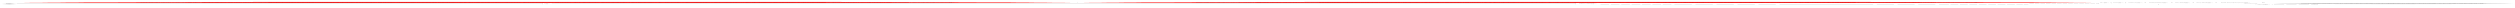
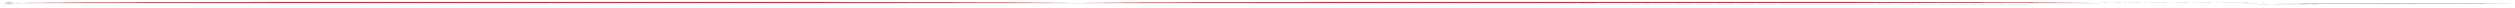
  digraph {
    fontname=Inter
    rankdir=LR
    node [fillcolor=white fontname=Inter shape=ellipse style=filled]
    edge [fontname=Inter style=bold]
    n1 [fillcolor=lightgray label="assertQ(req,facetPivotPrefix + \"/str(@name='field'((.='place_t'(\",facetPivotPrefix + \"(str(@name='value'((.='dublin'((/arr(@name='pivot'(/lst(1(/str(@name='value'((.='microsoft'(\",facetPivotPrefix + \"(str(@name='value'((.='dublin'((/arr(@name='pivot'(/lst(1(/int(@name='count'((.=4(\",facetPivotPrefix + \"(str(@name='value'((.='dublin'((/arr(@name='pivot'(/lst(2(/str(@name='value'((.='polecat'(\",facetPivotPrefix + \"(str(@name='value'((.='dublin'((/arr(@name='pivot'(/lst(2(/int(@name='count'((.=4(\",facetPivotPrefix + \"(str(@name='value'((.='dublin'((/arr(@name='pivot'(/lst(3(/str(@name='value'((.='null'(\",facetPivotPrefix + \"(str(@name='value'((.='dublin'((/arr(@name='pivot'(/lst(3(/int(@name='count'((.=3(\",facetPivotPrefix + \"(str(@name='value'((.='dublin'((/arr(@name='pivot'(/lst(4(/str(@name='value'((.='fujitsu'(\",facetPivotPrefix + \"(str(@name='value'((.='dublin'((/arr(@name='pivot'(/lst(4(/int(@name='count'((.=2(\")@@@13@@@['0', '0', '1']"]
    n2 [label="params.set(\"f.place_t.\" + FacetParams.FACET_LIMIT,1)@@@9@@@['0', '0', '1']"]
    n3 [label="params.set(\"f.company_t.\" + FacetParams.FACET_LIMIT,4)@@@10@@@['0', '0', '1']"]
    n4 [label="final String facetPivotPrefix = \"//lst(@name='facet_counts'(/lst(@name='facet_pivot'(/arr(@name='place_t,company_t'(/lst\"@@@11@@@['0', '0', '1']"]
    n5 [label="final ModifiableSolrParams params = new ModifiableSolrParams()@@@4@@@['0', '0', '1']"]
    n6 [label="params.add(\"q\",\"*:*\")@@@5@@@['0', '0', '1']"]
    n7 [label="SolrQueryRequest req = req(params)@@@12@@@['0', '0', '1']"]
    n8 [label="params.add(\"facet\",\"true\")@@@6@@@['0', '0', '1']"]
    n9 [fillcolor=red label="assertQ(\"/schema/?indent=on&wt=xml\",\"count(/response/lst(@name='schema'(/str(@name='name'() = 1\",\"/response/lst(@name='schema'(/str(@name='name'((.='test-rest'(\",\"count(/response/lst(@name='schema'(/float(@name='version'() = 1\",\"/response/lst(@name='schema'(/float(@name='version'((.='1.6'(\",\"count(/response/lst(@name='schema'(/str(@name='uniqueKey'() = 1\",\"/response/lst(@name='schema'(/str(@name='uniqueKey'((.='id'(\",\"(/response/lst(@name='schema'(/arr(@name='fieldTypes'(/lst/str(@name='name'()(1( = 'HTMLstandardtok'\",\"(/response/lst(@name='schema'(/arr(@name='fieldTypes'(/lst/str(@name='name'()(2( = 'HTMLredtok'\",\"(/response/lst(@name='schema'(/arr(@name='fieldTypes'(/lst/str(@name='name'()(3( = 'boolean'\",\"(/response/lst(@name='schema'(/arr(@name='fields'(/lst/str(@name='name'()(1( = 'HTMLstandardtok'\",\"(/response/lst(@name='schema'(/arr(@name='fields'(/lst/str(@name='name'()(2( = 'HTMLredtok'\",\"(/response/lst(@name='schema'(/arr(@name='fields'(/lst/str(@name='name'()(3( = '_version_'\",\"(/response/lst(@name='schema'(/arr(@name='dynamicFields'(/lst/str(@name='name'()(1( = '*_coordinate'\",\"(/response/lst(@name='schema'(/arr(@name='dynamicFields'(/lst/str(@name='name'()(2( = 'ignored_*'\",\"(/response/lst(@name='schema'(/arr(@name='dynamicFields'(/lst/str(@name='name'()(3( = '*_mfacet'\",\"/response/lst(@name='schema'(/arr(@name='copyFields'(/lst( str(@name='source'((.='title'(\" + \" and str(@name='dest'((.='title_stemmed'(\" + \" and int(@name='maxChars'((.='200'((\",\"/response/lst(@name='schema'(/arr(@name='copyFields'(/lst( str(@name='source'((.='title'(\" + \" and str(@name='dest'((.='dest_sub_no_ast_s'((\",\"/response/lst(@name='schema'(/arr(@name='copyFields'(/lst( str(@name='source'((.='*_i'(\" + \" and str(@name='dest'((.='title'((\",\"/response/lst(@name='schema'(/arr(@name='copyFields'(/lst( str(@name='source'((.='*_i'(\" + \" and str(@name='dest'((.='*_s'((\",\"/response/lst(@name='schema'(/arr(@name='copyFields'(/lst( str(@name='source'((.='*_i'(\" + \" and str(@name='dest'((.='*_dest_sub_s'((\",\"/response/lst(@name='schema'(/arr(@name='copyFields'(/lst( str(@name='source'((.='*_i'(\" + \" and str(@name='dest'((.='dest_sub_no_ast_s'((\",\"/response/lst(@name='schema'(/arr(@name='copyFields'(/lst( str(@name='source'((.='*_src_sub_i'(\" + \" and str(@name='dest'((.='title'((\",\"/response/lst(@name='schema'(/arr(@name='copyFields'(/lst( str(@name='source'((.='*_src_sub_i'(\" + \" and str(@name='dest'((.='*_s'((\",\"/response/lst(@name='schema'(/arr(@name='copyFields'(/lst( str(@name='source'((.='*_src_sub_i'(\" + \" and str(@name='dest'((.='*_dest_sub_s'((\",\"/response/lst(@name='schema'(/arr(@name='copyFields'(/lst( str(@name='source'((.='*_src_sub_i'(\" + \" and str(@name='dest'((.='dest_sub_no_ast_s'((\",\"/response/lst(@name='schema'(/arr(@name='copyFields'(/lst( str(@name='source'((.='src_sub_no_ast_i'(\" + \" and str(@name='dest'((.='title'((\",\"/response/lst(@name='schema'(/arr(@name='copyFields'(/lst( str(@name='source'((.='src_sub_no_ast_i'(\" + \" and str(@name='dest'((.='*_s'((\",\"/response/lst(@name='schema'(/arr(@name='copyFields'(/lst( str(@name='source'((.='src_sub_no_ast_i'(\" + \" and str(@name='dest'((.='*_dest_sub_s'((\",\"/response/lst(@name='schema'(/arr(@name='copyFields'(/lst( str(@name='source'((.='src_sub_no_ast_i'(\" + \" and str(@name='dest'((.='dest_sub_no_ast_s'((\",\"/response/lst(@name='schema'(/arr(@name='copyFields'(/lst( str(@name='source'((.='title_*'(\" + \" and str(@name='dest'((.='text'((\",\"/response/lst(@name='schema'(/arr(@name='copyFields'(/lst( str(@name='source'((.='title_*'(\" + \" and str(@name='dest'((.='*_s'((\",\"/response/lst(@name='schema'(/arr(@name='copyFields'(/lst( str(@name='source'((.='title_*'(\" + \" and str(@name='dest'((.='*_dest_sub_s'((\",\"/response/lst(@name='schema'(/arr(@name='copyFields'(/lst( str(@name='source'((.='title_*'(\" + \" and str(@name='dest'((.='dest_sub_no_ast_s'((\")@@@3@@@['0', '1', '0']"]
    n10 [label="params.add(\"facet.pivot\",\"place_t,company_t\")@@@7@@@['0', '0', '1']"]
    n11 [label="params.set(FacetParams.FACET_SORT,FacetParams.FACET_SORT_COUNT)@@@8@@@['0', '0', '1']"]
    n12 [fillcolor=lightgray label="testPivotIndividualFacetLimit['0', '0', '1']" shape=diamond]
    n13 [label="index()@@@3@@@['0', '0', '1']"]
+   n14 [fillcolor=lightgray label="testXMLResponse['1', '0', '0']" shape=diamond]
    n15 [fillcolor=red label="assertQ(\"/schema/?indent=on&wt=xml\",\"count(/response/lst(@name='schema'(/str(@name='name'() = 1\",\"/response/lst(@name='schema'(/str(@name='name'((.='test-rest'(\",\"count(/response/lst(@name='schema'(/float(@name='version'() = 1\",\"/response/lst(@name='schema'(/float(@name='version'((.='1.6'(\",\"count(/response/lst(@name='schema'(/str(@name='uniqueKey'() = 1\",\"/response/lst(@name='schema'(/str(@name='uniqueKey'((.='id'(\",\"count(/response/lst(@name='schema'(/str(@name='defaultSearchField'() = 1\",\"/response/lst(@name='schema'(/str(@name='defaultSearchField'((.='text'(\",\"(/response/lst(@name='schema'(/arr(@name='fieldTypes'(/lst/str(@name='name'()(1( = 'HTMLstandardtok'\",\"(/response/lst(@name='schema'(/arr(@name='fieldTypes'(/lst/str(@name='name'()(2( = 'HTMLredtok'\",\"(/response/lst(@name='schema'(/arr(@name='fieldTypes'(/lst/str(@name='name'()(3( = 'boolean'\",\"(/response/lst(@name='schema'(/arr(@name='fields'(/lst/str(@name='name'()(1( = 'HTMLstandardtok'\",\"(/response/lst(@name='schema'(/arr(@name='fields'(/lst/str(@name='name'()(2( = 'HTMLredtok'\",\"(/response/lst(@name='schema'(/arr(@name='fields'(/lst/str(@name='name'()(3( = '_version_'\",\"(/response/lst(@name='schema'(/arr(@name='dynamicFields'(/lst/str(@name='name'()(1( = '*_coordinate'\",\"(/response/lst(@name='schema'(/arr(@name='dynamicFields'(/lst/str(@name='name'()(2( = 'ignored_*'\",\"(/response/lst(@name='schema'(/arr(@name='dynamicFields'(/lst/str(@name='name'()(3( = '*_mfacet'\",\"/response/lst(@name='schema'(/arr(@name='copyFields'(/lst( str(@name='source'((.='title'(\" + \" and str(@name='dest'((.='title_stemmed'(\" + \" and int(@name='maxChars'((.='200'((\",\"/response/lst(@name='schema'(/arr(@name='copyFields'(/lst( str(@name='source'((.='title'(\" + \" and str(@name='dest'((.='dest_sub_no_ast_s'((\",\"/response/lst(@name='schema'(/arr(@name='copyFields'(/lst( str(@name='source'((.='*_i'(\" + \" and str(@name='dest'((.='title'((\",\"/response/lst(@name='schema'(/arr(@name='copyFields'(/lst( str(@name='source'((.='*_i'(\" + \" and str(@name='dest'((.='*_s'((\",\"/response/lst(@name='schema'(/arr(@name='copyFields'(/lst( str(@name='source'((.='*_i'(\" + \" and str(@name='dest'((.='*_dest_sub_s'((\",\"/response/lst(@name='schema'(/arr(@name='copyFields'(/lst( str(@name='source'((.='*_i'(\" + \" and str(@name='dest'((.='dest_sub_no_ast_s'((\",\"/response/lst(@name='schema'(/arr(@name='copyFields'(/lst( str(@name='source'((.='*_src_sub_i'(\" + \" and str(@name='dest'((.='title'((\",\"/response/lst(@name='schema'(/arr(@name='copyFields'(/lst( str(@name='source'((.='*_src_sub_i'(\" + \" and str(@name='dest'((.='*_s'((\",\"/response/lst(@name='schema'(/arr(@name='copyFields'(/lst( str(@name='source'((.='*_src_sub_i'(\" + \" and str(@name='dest'((.='*_dest_sub_s'((\",\"/response/lst(@name='schema'(/arr(@name='copyFields'(/lst( str(@name='source'((.='*_src_sub_i'(\" + \" and str(@name='dest'((.='dest_sub_no_ast_s'((\",\"/response/lst(@name='schema'(/arr(@name='copyFields'(/lst( str(@name='source'((.='src_sub_no_ast_i'(\" + \" and str(@name='dest'((.='title'((\",\"/response/lst(@name='schema'(/arr(@name='copyFields'(/lst( str(@name='source'((.='src_sub_no_ast_i'(\" + \" and str(@name='dest'((.='*_s'((\",\"/response/lst(@name='schema'(/arr(@name='copyFields'(/lst( str(@name='source'((.='src_sub_no_ast_i'(\" + \" and str(@name='dest'((.='*_dest_sub_s'((\",\"/response/lst(@name='schema'(/arr(@name='copyFields'(/lst( str(@name='source'((.='src_sub_no_ast_i'(\" + \" and str(@name='dest'((.='dest_sub_no_ast_s'((\",\"/response/lst(@name='schema'(/arr(@name='copyFields'(/lst( str(@name='source'((.='title_*'(\" + \" and str(@name='dest'((.='text'((\",\"/response/lst(@name='schema'(/arr(@name='copyFields'(/lst( str(@name='source'((.='title_*'(\" + \" and str(@name='dest'((.='*_s'((\",\"/response/lst(@name='schema'(/arr(@name='copyFields'(/lst( str(@name='source'((.='title_*'(\" + \" and str(@name='dest'((.='*_dest_sub_s'((\",\"/response/lst(@name='schema'(/arr(@name='copyFields'(/lst( str(@name='source'((.='title_*'(\" + \" and str(@name='dest'((.='dest_sub_no_ast_s'((\")@@@3@@@['1', '0', '0']"]
    n2 -> n3
    n3 -> n4
    n4 -> n1 [label=facetPivotPrefix style=solid]
    n4 -> n7
    n5 -> n6
    n5 -> n7 [label=params style=solid]
    n6 -> n8
    n7 -> n1 [label=req style=solid]
    n7 -> n1
    n8 -> n10
    n10 -> n11
    n11 -> n2
    n12 -> n13
    n13 -> n5
+   n14 -> n15
    n15 -> n9 [label=0 style=dashed]
  }
